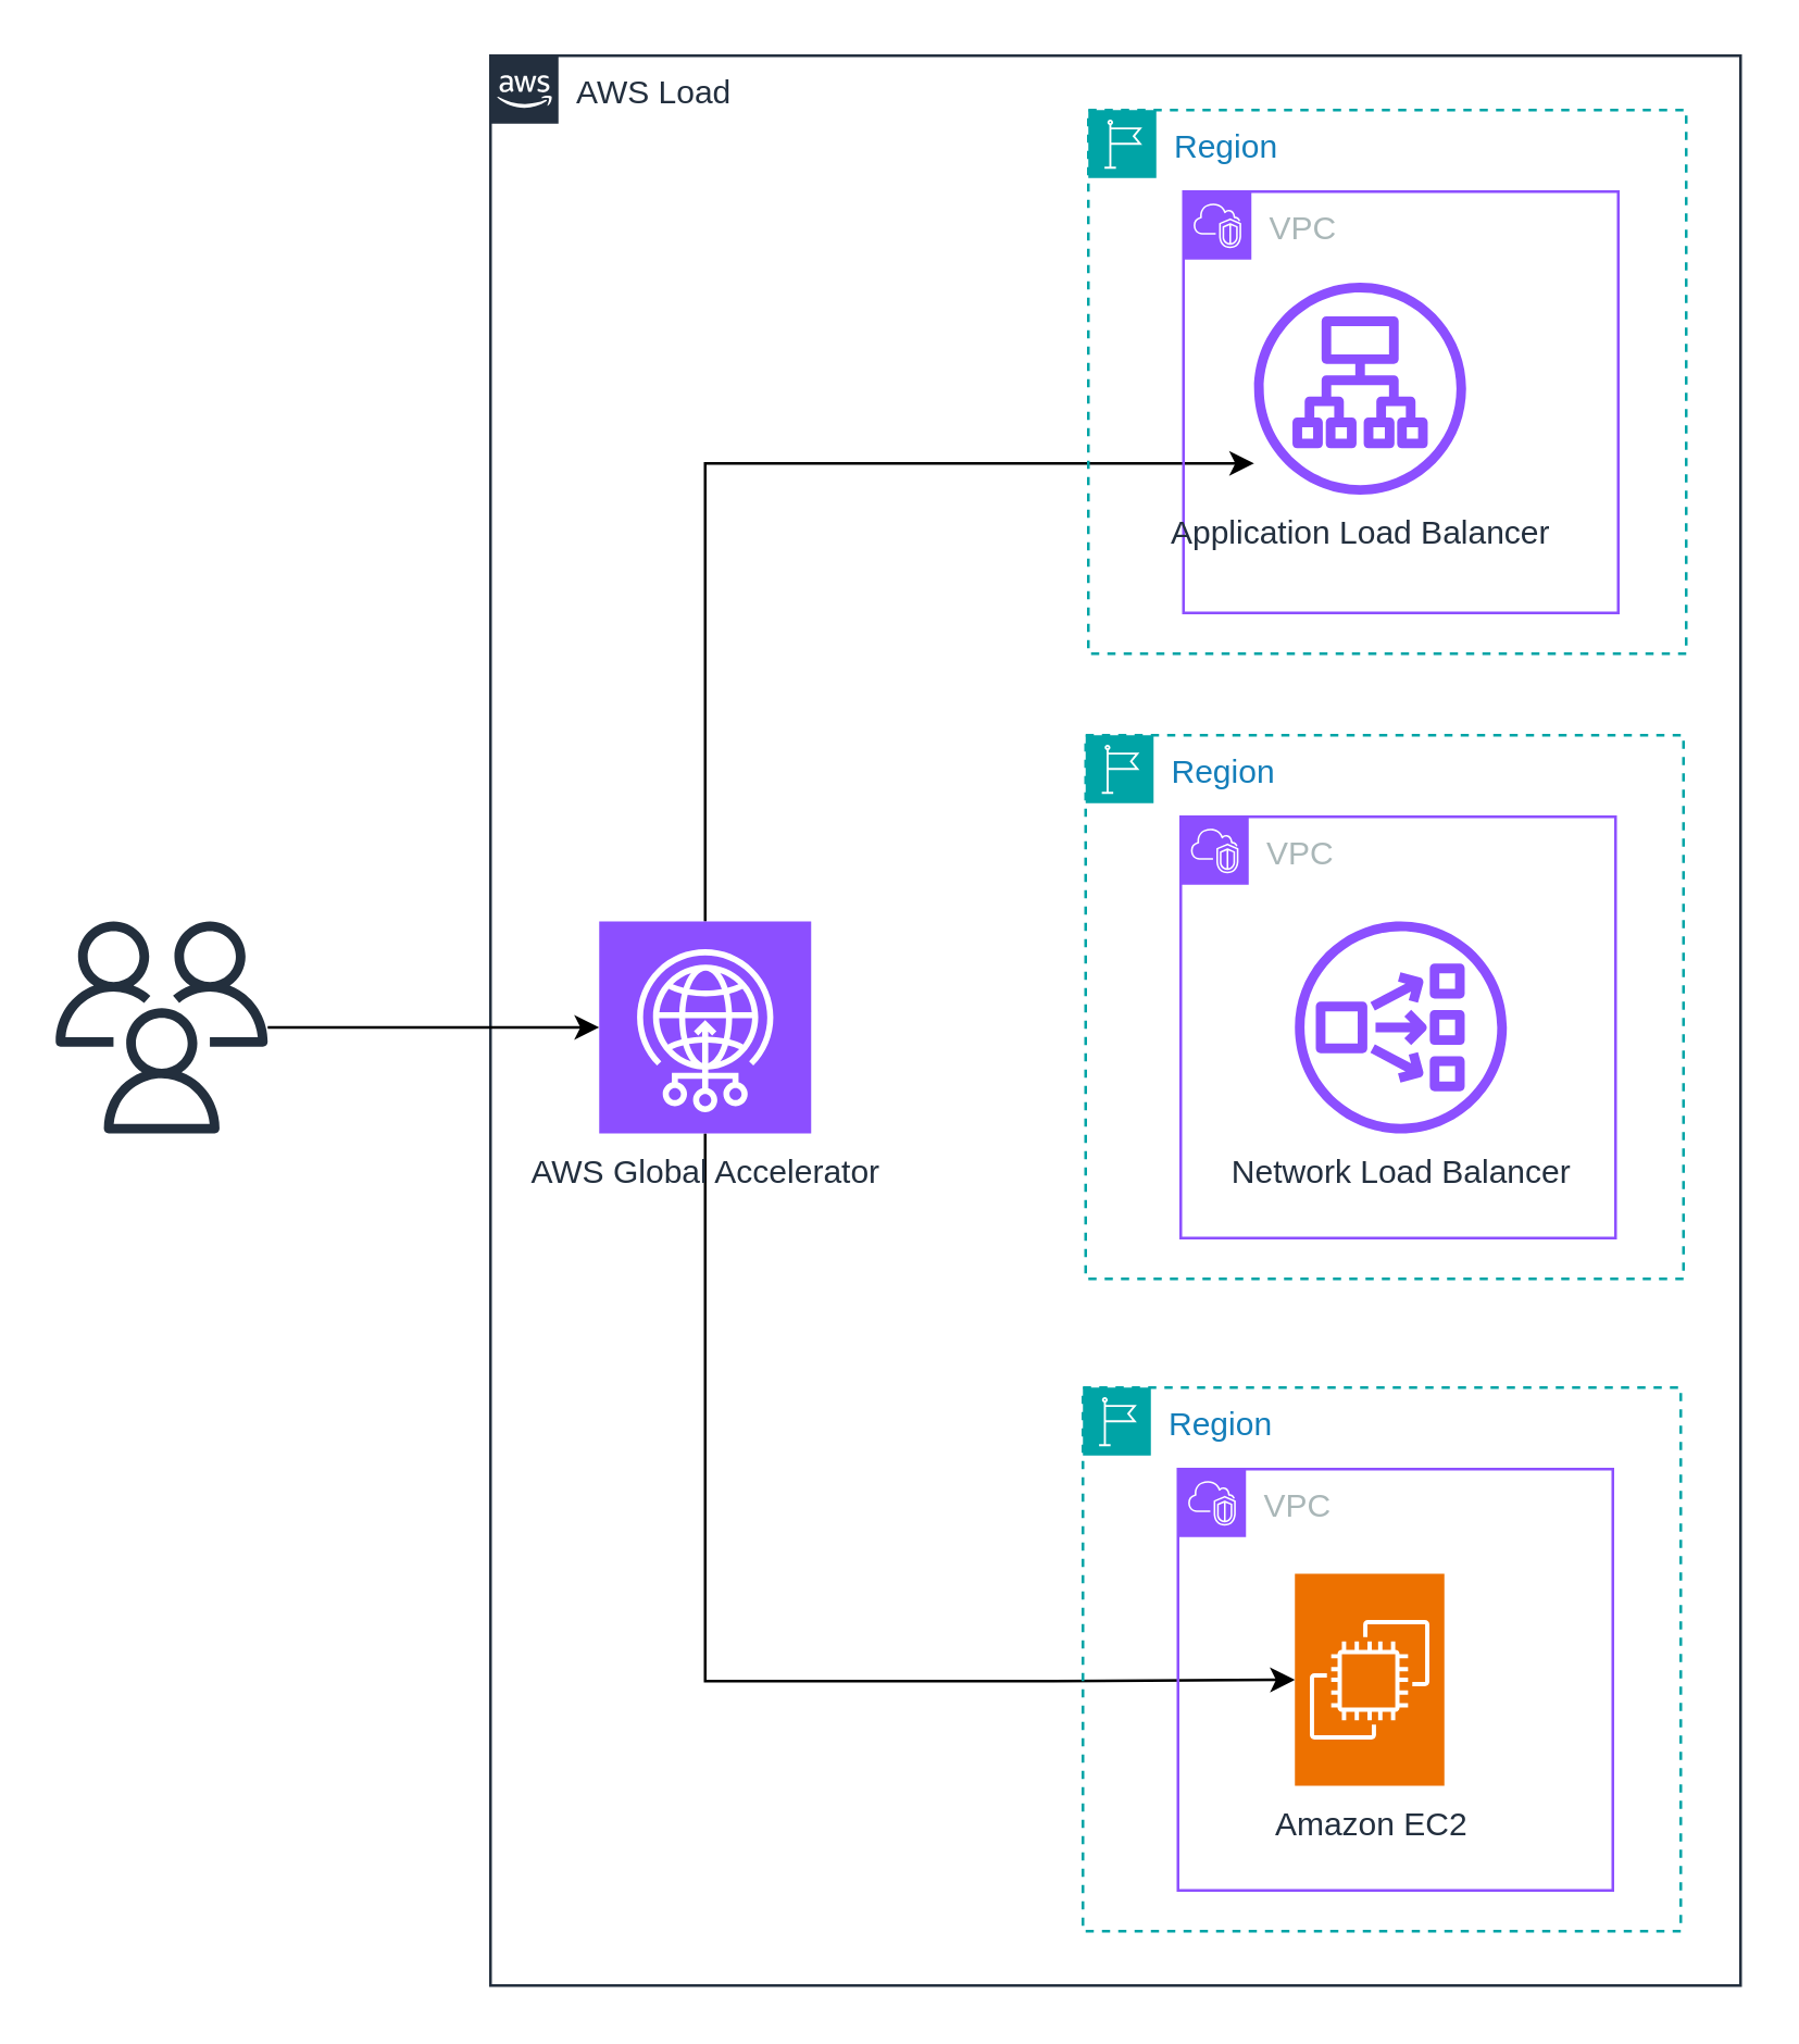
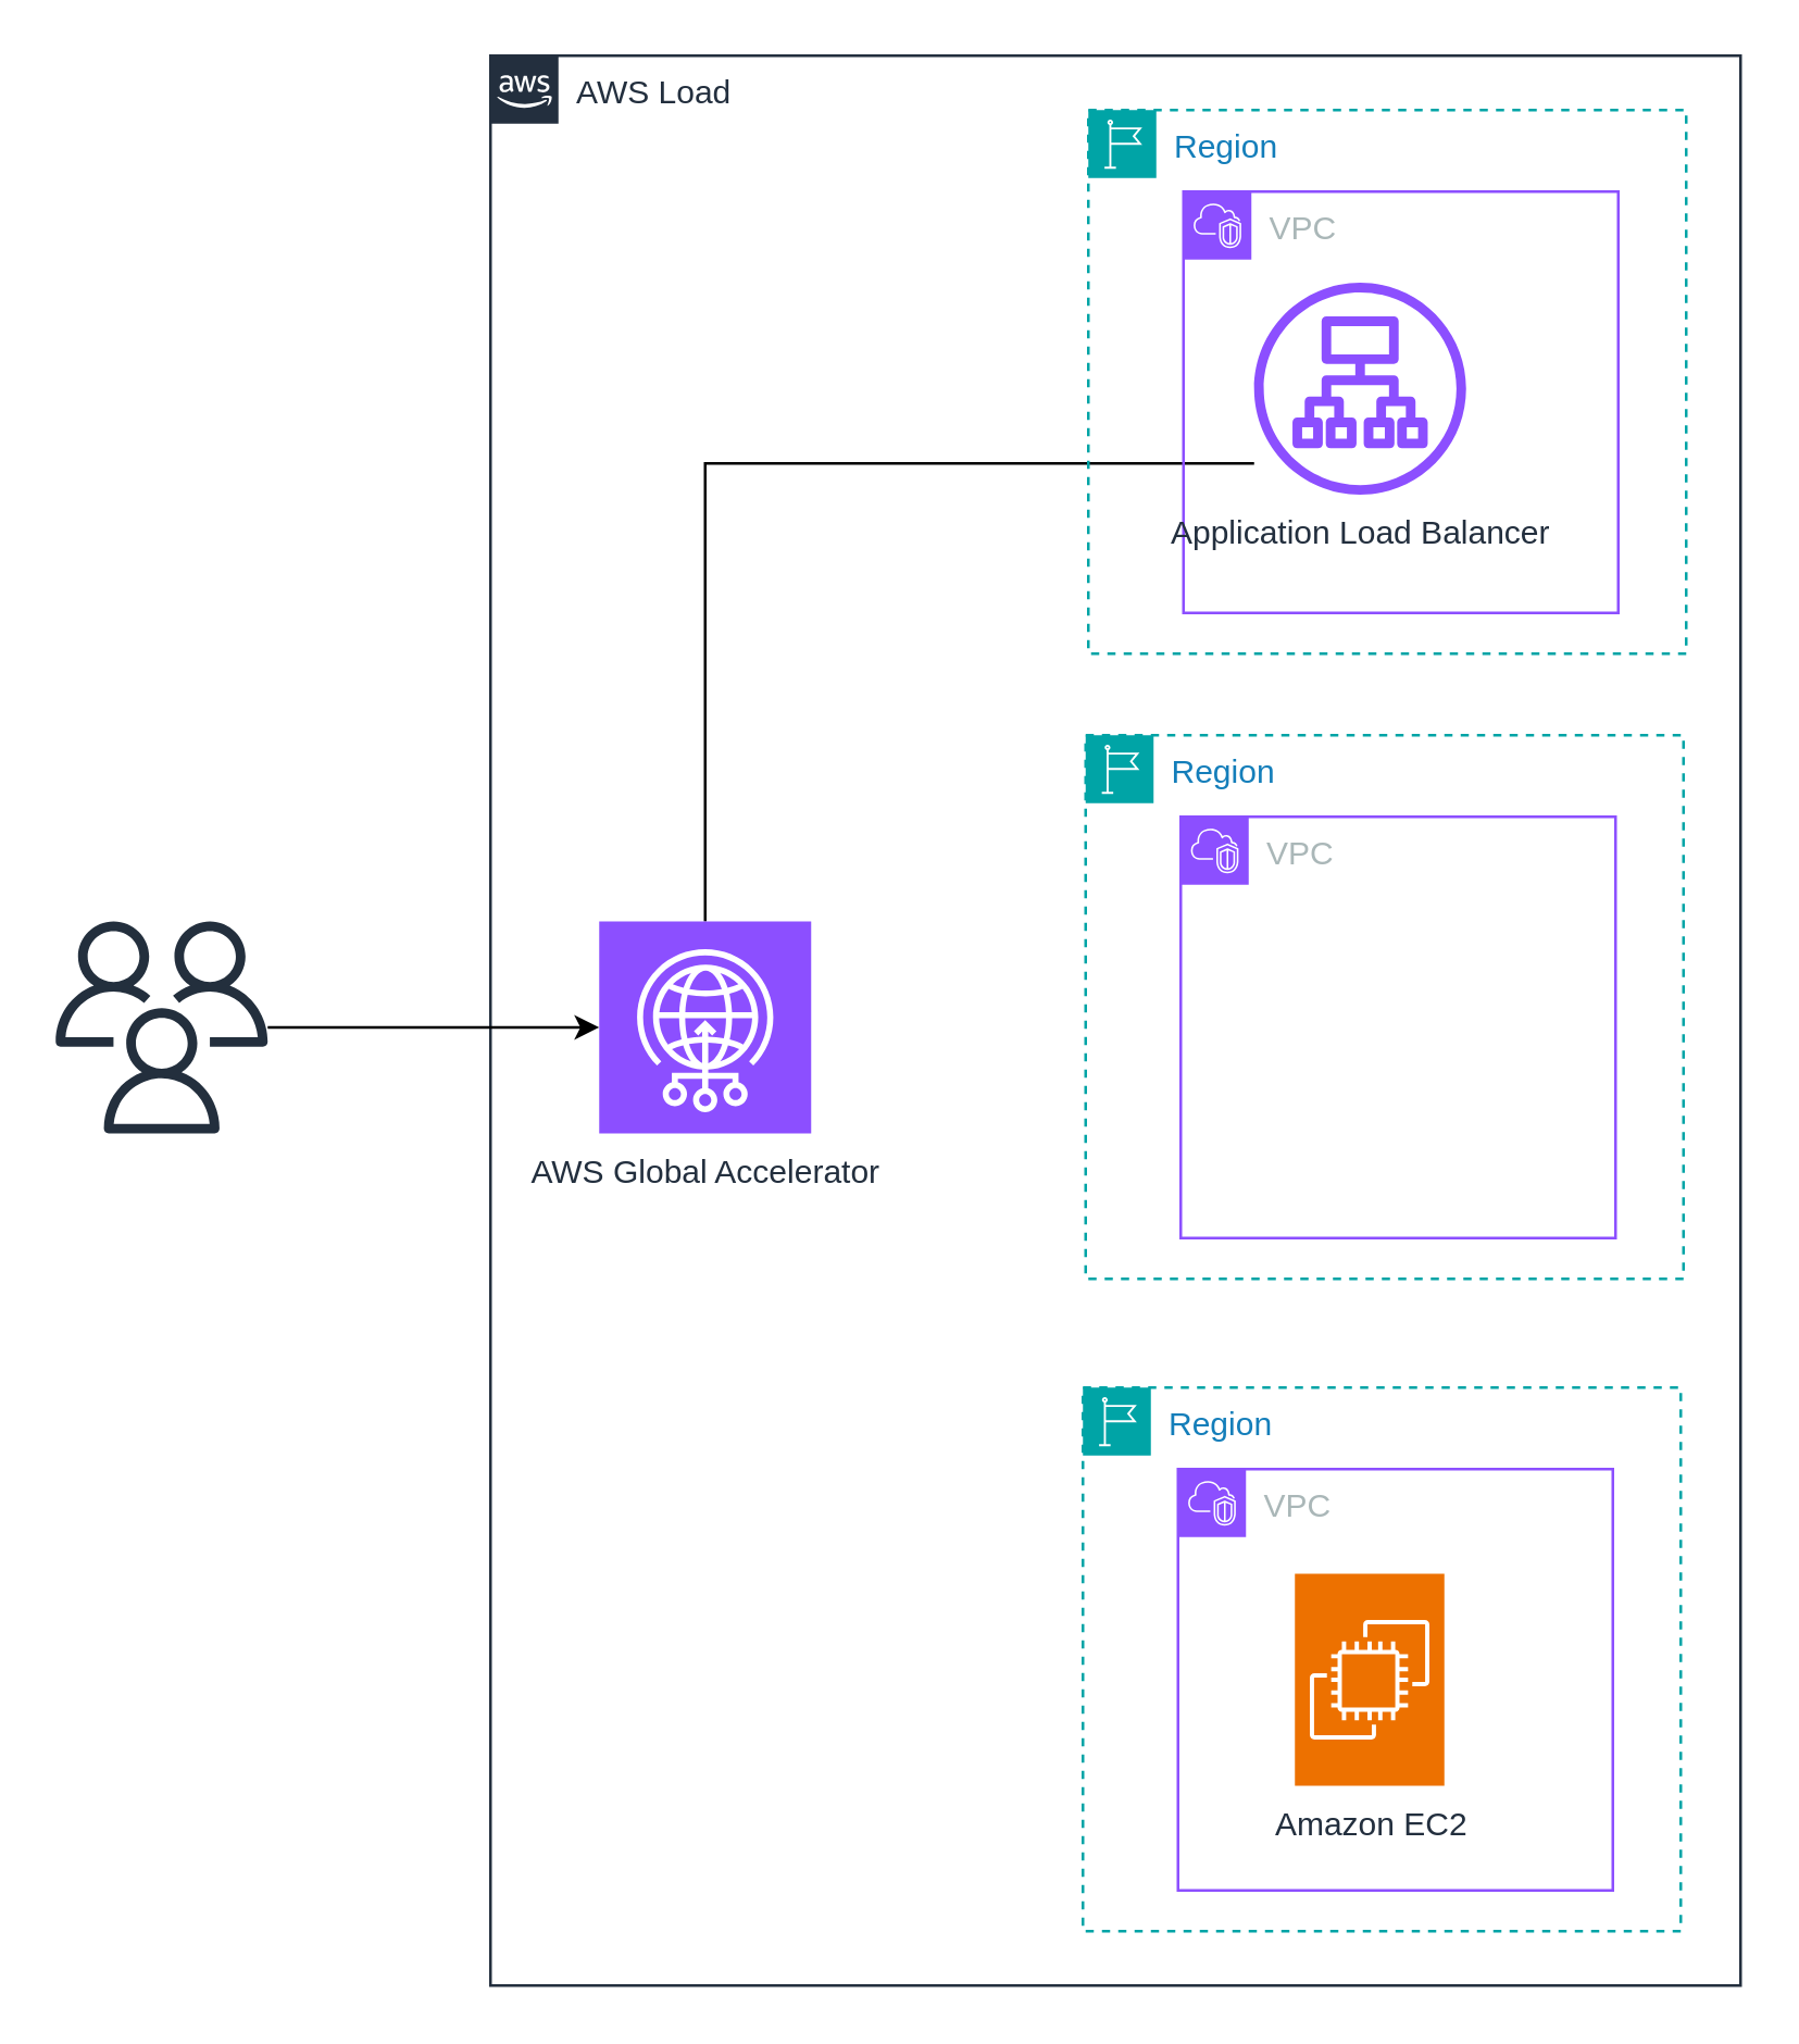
  <mxCell id="0" />
  <mxCell id="1" parent="0" />
  <mxCell id="2" value="AWS Load" style="points=[[0,0],[0.25,0],[0.5,0],[0.75,0],[1,0],[1,0.25],[1,0.5],[1,0.75],[1,1],[0.75,1],[0.5,1],[0.25,1],[0,1],[0,0.75],[0,0.5],[0,0.25]];outlineConnect=0;gradientColor=none;html=1;whiteSpace=wrap;fontSize=12;fontStyle=0;container=1;pointerEvents=0;collapsible=0;recursiveResize=0;shape=mxgraph.aws4.group;grIcon=mxgraph.aws4.group_aws_cloud_alt;strokeColor=#232F3E;fillColor=none;verticalAlign=top;align=left;spacingLeft=30;fontColor=#232F3E;dashed=0;" vertex="1" parent="1"><mxGeometry x="180" y="20" width="460" height="710" as="geometry" /></mxCell>
- <mxCell id="3" style="edgeStyle=orthogonalEdgeStyle;rounded=0;orthogonalLoop=1;jettySize=auto;html=1;" edge="1" parent="2" source="8" target="7"><mxGeometry relative="1" as="geometry"><Array as="points"><mxPoint x="79" y="150" /></Array></mxGeometry></mxCell>
- <mxCell id="4" style="edgeStyle=orthogonalEdgeStyle;rounded=0;orthogonalLoop=1;jettySize=auto;html=1;entryX=0;entryY=0.5;entryDx=0;entryDy=0;entryPerimeter=0;" edge="1" parent="2" source="8" target="14"><mxGeometry relative="1" as="geometry"><Array as="points"><mxPoint x="79" y="598" /><mxPoint x="207" y="598" /></Array></mxGeometry></mxCell>
+ <mxCell id="3" style="edgeStyle=orthogonalEdgeStyle;rounded=0;orthogonalLoop=1;jettySize=auto;html=1;endArrow=none;" edge="1" parent="2" source="8" target="7"><mxGeometry relative="1" as="geometry"><Array as="points"><mxPoint x="79" y="150" /></Array></mxGeometry></mxCell>
  <mxCell id="5" value="Region" style="points=[[0,0],[0.25,0],[0.5,0],[0.75,0],[1,0],[1,0.25],[1,0.5],[1,0.75],[1,1],[0.75,1],[0.5,1],[0.25,1],[0,1],[0,0.75],[0,0.5],[0,0.25]];outlineConnect=0;gradientColor=none;html=1;whiteSpace=wrap;fontSize=12;fontStyle=0;container=1;pointerEvents=0;collapsible=0;recursiveResize=0;shape=mxgraph.aws4.group;grIcon=mxgraph.aws4.group_region;strokeColor=#00A4A6;fillColor=none;verticalAlign=top;align=left;spacingLeft=30;fontColor=#147EBA;dashed=1;" vertex="1" parent="2"><mxGeometry x="220" y="20" width="220" height="200" as="geometry" /></mxCell>
  <mxCell id="6" value="VPC" style="points=[[0,0],[0.25,0],[0.5,0],[0.75,0],[1,0],[1,0.25],[1,0.5],[1,0.75],[1,1],[0.75,1],[0.5,1],[0.25,1],[0,1],[0,0.75],[0,0.5],[0,0.25]];outlineConnect=0;gradientColor=none;html=1;whiteSpace=wrap;fontSize=12;fontStyle=0;container=1;pointerEvents=0;collapsible=0;recursiveResize=0;shape=mxgraph.aws4.group;grIcon=mxgraph.aws4.group_vpc2;strokeColor=#8C4FFF;fillColor=none;verticalAlign=top;align=left;spacingLeft=30;fontColor=#AAB7B8;dashed=0;" vertex="1" parent="5"><mxGeometry x="35" y="30" width="160" height="155" as="geometry" /></mxCell>
  <mxCell id="7" value="Application Load Balancer" style="sketch=0;outlineConnect=0;fontColor=#232F3E;gradientColor=none;fillColor=#8C4FFF;strokeColor=none;dashed=0;verticalLabelPosition=bottom;verticalAlign=top;align=center;html=1;fontSize=12;fontStyle=0;aspect=fixed;pointerEvents=1;shape=mxgraph.aws4.application_load_balancer;" vertex="1" parent="6"><mxGeometry x="26" y="33.5" width="78" height="78" as="geometry" /></mxCell>
  <mxCell id="8" value="AWS Global Accelerator" style="sketch=0;points=[[0,0,0],[0.25,0,0],[0.5,0,0],[0.75,0,0],[1,0,0],[0,1,0],[0.25,1,0],[0.5,1,0],[0.75,1,0],[1,1,0],[0,0.25,0],[0,0.5,0],[0,0.75,0],[1,0.25,0],[1,0.5,0],[1,0.75,0]];outlineConnect=0;fontColor=#232F3E;fillColor=#8C4FFF;strokeColor=#ffffff;dashed=0;verticalLabelPosition=bottom;verticalAlign=top;align=center;html=1;fontSize=12;fontStyle=0;aspect=fixed;shape=mxgraph.aws4.resourceIcon;resIcon=mxgraph.aws4.global_accelerator;" vertex="1" parent="2"><mxGeometry x="40" y="318.5" width="78" height="78" as="geometry" /></mxCell>
  <mxCell id="9" value="Region" style="points=[[0,0],[0.25,0],[0.5,0],[0.75,0],[1,0],[1,0.25],[1,0.5],[1,0.75],[1,1],[0.75,1],[0.5,1],[0.25,1],[0,1],[0,0.75],[0,0.5],[0,0.25]];outlineConnect=0;gradientColor=none;html=1;whiteSpace=wrap;fontSize=12;fontStyle=0;container=1;pointerEvents=0;collapsible=0;recursiveResize=0;shape=mxgraph.aws4.group;grIcon=mxgraph.aws4.group_region;strokeColor=#00A4A6;fillColor=none;verticalAlign=top;align=left;spacingLeft=30;fontColor=#147EBA;dashed=1;" vertex="1" parent="2"><mxGeometry x="219" y="250" width="220" height="200" as="geometry" /></mxCell>
  <mxCell id="10" value="VPC" style="points=[[0,0],[0.25,0],[0.5,0],[0.75,0],[1,0],[1,0.25],[1,0.5],[1,0.75],[1,1],[0.75,1],[0.5,1],[0.25,1],[0,1],[0,0.75],[0,0.5],[0,0.25]];outlineConnect=0;gradientColor=none;html=1;whiteSpace=wrap;fontSize=12;fontStyle=0;container=1;pointerEvents=0;collapsible=0;recursiveResize=0;shape=mxgraph.aws4.group;grIcon=mxgraph.aws4.group_vpc2;strokeColor=#8C4FFF;fillColor=none;verticalAlign=top;align=left;spacingLeft=30;fontColor=#AAB7B8;dashed=0;" vertex="1" parent="9"><mxGeometry x="35" y="30" width="160" height="155" as="geometry" /></mxCell>
- <mxCell id="11" value="Network Load Balancer" style="sketch=0;outlineConnect=0;fontColor=#232F3E;gradientColor=none;fillColor=#8C4FFF;strokeColor=none;dashed=0;verticalLabelPosition=bottom;verticalAlign=top;align=center;html=1;fontSize=12;fontStyle=0;aspect=fixed;pointerEvents=1;shape=mxgraph.aws4.network_load_balancer;" vertex="1" parent="10"><mxGeometry x="42" y="38.5" width="78" height="78" as="geometry" /></mxCell>
  <mxCell id="12" value="Region" style="points=[[0,0],[0.25,0],[0.5,0],[0.75,0],[1,0],[1,0.25],[1,0.5],[1,0.75],[1,1],[0.75,1],[0.5,1],[0.25,1],[0,1],[0,0.75],[0,0.5],[0,0.25]];outlineConnect=0;gradientColor=none;html=1;whiteSpace=wrap;fontSize=12;fontStyle=0;container=1;pointerEvents=0;collapsible=0;recursiveResize=0;shape=mxgraph.aws4.group;grIcon=mxgraph.aws4.group_region;strokeColor=#00A4A6;fillColor=none;verticalAlign=top;align=left;spacingLeft=30;fontColor=#147EBA;dashed=1;" vertex="1" parent="2"><mxGeometry x="218" y="490" width="220" height="200" as="geometry" /></mxCell>
  <mxCell id="13" value="VPC" style="points=[[0,0],[0.25,0],[0.5,0],[0.75,0],[1,0],[1,0.25],[1,0.5],[1,0.75],[1,1],[0.75,1],[0.5,1],[0.25,1],[0,1],[0,0.75],[0,0.5],[0,0.25]];outlineConnect=0;gradientColor=none;html=1;whiteSpace=wrap;fontSize=12;fontStyle=0;container=1;pointerEvents=0;collapsible=0;recursiveResize=0;shape=mxgraph.aws4.group;grIcon=mxgraph.aws4.group_vpc2;strokeColor=#8C4FFF;fillColor=none;verticalAlign=top;align=left;spacingLeft=30;fontColor=#AAB7B8;dashed=0;" vertex="1" parent="12"><mxGeometry x="35" y="30" width="160" height="155" as="geometry" /></mxCell>
  <mxCell id="14" value="Amazon EC2" style="sketch=0;points=[[0,0,0],[0.25,0,0],[0.5,0,0],[0.75,0,0],[1,0,0],[0,1,0],[0.25,1,0],[0.5,1,0],[0.75,1,0],[1,1,0],[0,0.25,0],[0,0.5,0],[0,0.75,0],[1,0.25,0],[1,0.5,0],[1,0.75,0]];outlineConnect=0;fontColor=#232F3E;fillColor=#ED7100;strokeColor=#ffffff;dashed=0;verticalLabelPosition=bottom;verticalAlign=top;align=center;html=1;fontSize=12;fontStyle=0;aspect=fixed;shape=mxgraph.aws4.resourceIcon;resIcon=mxgraph.aws4.ec2;" vertex="1" parent="13"><mxGeometry x="43" y="38.5" width="55" height="78" as="geometry" /></mxCell>
  <mxCell id="15" style="edgeStyle=orthogonalEdgeStyle;rounded=0;orthogonalLoop=1;jettySize=auto;html=1;" edge="1" parent="1" source="16" target="8"><mxGeometry relative="1" as="geometry" /></mxCell>
  <mxCell id="16" value="" style="sketch=0;outlineConnect=0;fontColor=#232F3E;gradientColor=none;fillColor=#232F3D;strokeColor=none;dashed=0;verticalLabelPosition=bottom;verticalAlign=top;align=center;html=1;fontSize=12;fontStyle=0;aspect=fixed;pointerEvents=1;shape=mxgraph.aws4.users;" vertex="1" parent="1"><mxGeometry x="20" y="338.5" width="78" height="78" as="geometry" /></mxCell>
